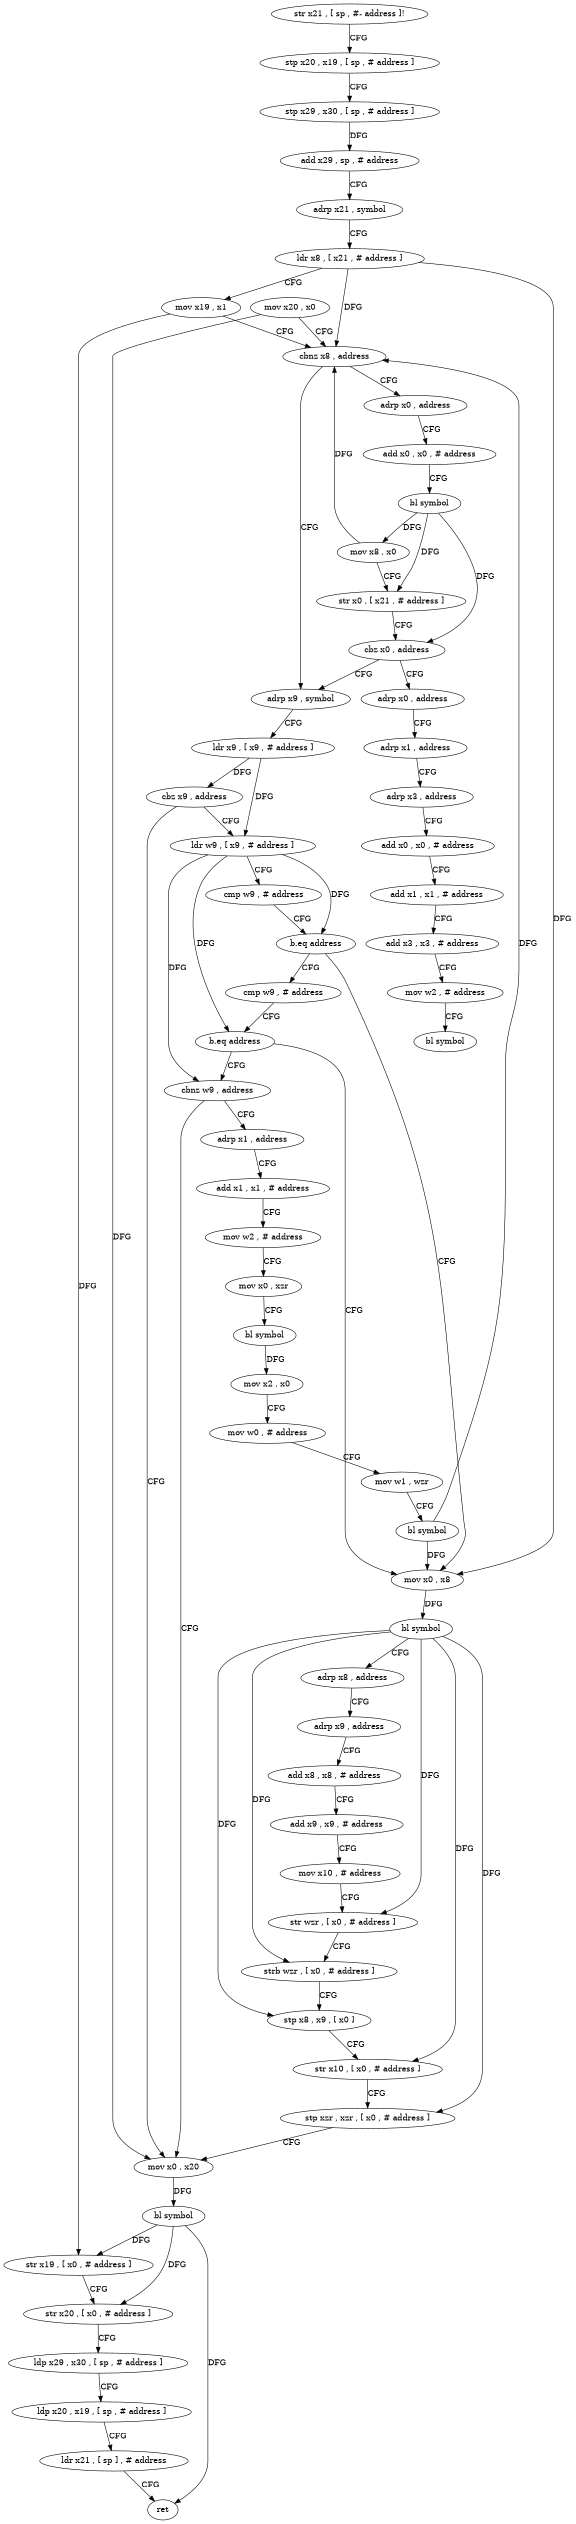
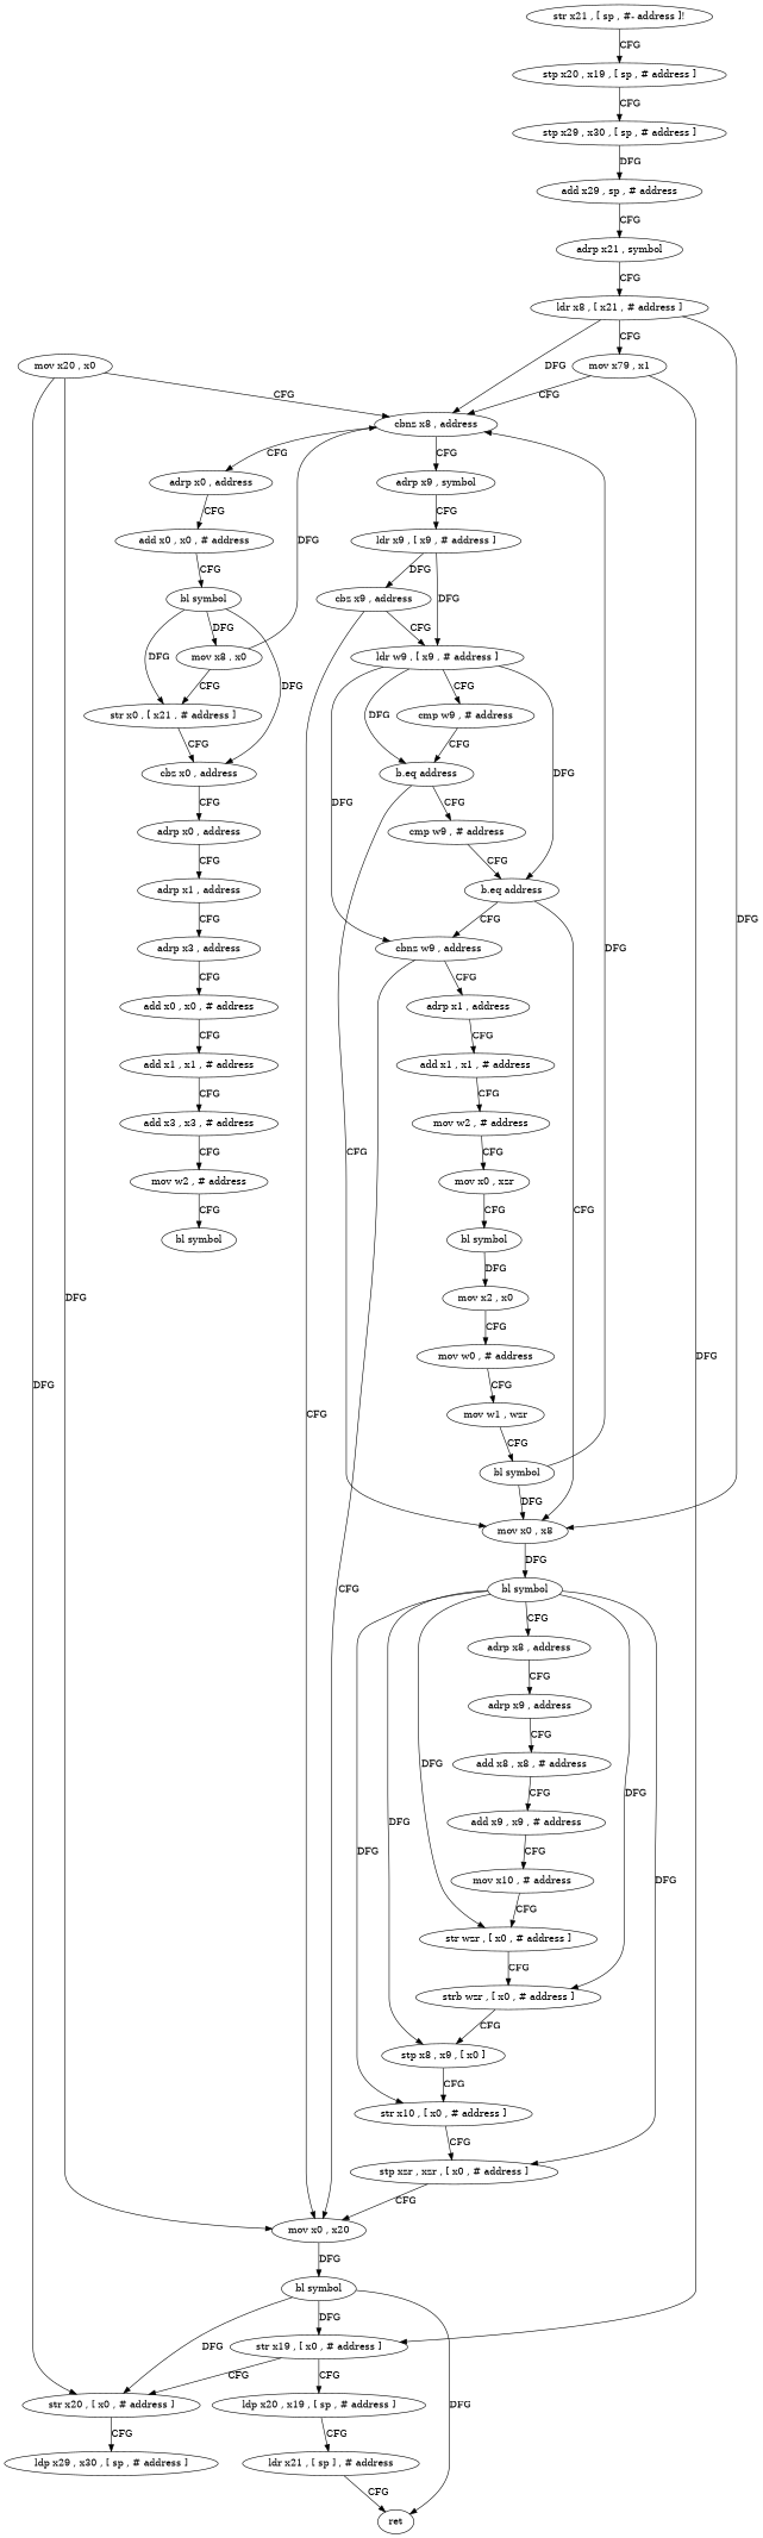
  digraph {
    n1 [label="str x21 , [ sp , #- address ]!"]
    n2 [label="stp x20 , x19 , [ sp , # address ]"]
    n3 [label="stp x29 , x30 , [ sp , # address ]"]
    n4 [label="add x29 , sp , # address"]
    n5 [label="adrp x21 , symbol"]
    n6 [label="ldr x8 , [ x21 , # address ]"]
-   n7 [label="mov x19 , x1"]
+   n7 [label="mov x79 , x1"]
    n8 [label="cbnz x8 , address"]
    n9 [label="mov x0 , x8"]
    n10 [label="str x19 , [ x0 , # address ]"]
    n11 [label="adrp x9 , symbol"]
    n12 [label="adrp x0 , address"]
    n13 [label="bl symbol"]
    n14 [label="mov x20 , x0"]
    n15 [label="mov x0 , x20"]
    n16 [label="str x20 , [ x0 , # address ]"]
    n17 [label="bl symbol"]
    n18 [label="ldp x29 , x30 , [ sp , # address ]"]
    n19 [label="ldr x9 , [ x9 , # address ]"]
    n20 [label="add x0 , x0 , # address"]
    n21 [label="cbz x9 , address"]
    n22 [label="ldr w9 , [ x9 , # address ]"]
    n23 [label="bl symbol"]
    n24 [label="cmp w9 , # address"]
    n25 [label="b.eq address"]
    n26 [label="b.eq address"]
    n27 [label="cbnz w9 , address"]
    n28 [label=ret]
    n29 [label="cmp w9 , # address"]
    n30 [label="adrp x1 , address"]
    n31 [label="mov x8 , x0"]
    n32 [label="str x0 , [ x21 , # address ]"]
    n33 [label="cbz x0 , address"]
    n34 [label="adrp x0 , address"]
    n35 [label="adrp x1 , address"]
    n36 [label="adrp x3 , address"]
    n37 [label="ldp x20 , x19 , [ sp , # address ]"]
    n38 [label="ldr x21 , [ sp ] , # address"]
    n39 [label="adrp x8 , address"]
    n40 [label="str wzr , [ x0 , # address ]"]
    n41 [label="strb wzr , [ x0 , # address ]"]
    n42 [label="stp x8 , x9 , [ x0 ]"]
    n43 [label="str x10 , [ x0 , # address ]"]
    n44 [label="stp xzr , xzr , [ x0 , # address ]"]
    n45 [label="add x0 , x0 , # address"]
    n46 [label="add x1 , x1 , # address"]
    n47 [label="add x3 , x3 , # address"]
    n48 [label="mov w2 , # address"]
    n49 [label="bl symbol"]
    n50 [label="adrp x9 , address"]
    n51 [label="add x8 , x8 , # address"]
    n52 [label="add x9 , x9 , # address"]
    n53 [label="mov x10 , # address"]
    n54 [label="add x1 , x1 , # address"]
    n55 [label="mov w2 , # address"]
    n56 [label="mov x0 , xzr"]
    n57 [label="bl symbol"]
    n58 [label="mov x2 , x0"]
    n59 [label="mov w0 , # address"]
    n60 [label="mov w1 , wzr"]
    n61 [label="bl symbol"]
    n1 -> n2 [label=CFG]
    n2 -> n3 [label=CFG]
    n3 -> n4 [label=DFG]
    n4 -> n5 [label=CFG]
    n5 -> n6 [label=CFG]
    n6 -> n7 [label=CFG]
    n6 -> n8 [label=DFG]
    n6 -> n9 [label=DFG]
    n7 -> n8 [label=CFG]
    n7 -> n10 [label=DFG]
    n8 -> n11 [label=CFG]
    n8 -> n12 [label=CFG]
    n9 -> n13 [label=DFG]
    n10 -> n16 [label=CFG]
    n11 -> n19 [label=CFG]
    n12 -> n20 [label=CFG]
    n13 -> n39 [label=CFG]
    n13 -> n40 [label=DFG]
    n13 -> n41 [label=DFG]
    n13 -> n42 [label=DFG]
    n13 -> n43 [label=DFG]
    n13 -> n44 [label=DFG]
    n14 -> n8 [label=CFG]
    n14 -> n15 [label=DFG]
+   n14 -> n16 [label=DFG]
    n15 -> n17 [label=DFG]
    n16 -> n18 [label=CFG]
    n17 -> n10 [label=DFG]
    n17 -> n16 [label=DFG]
    n17 -> n28 [label=DFG]
-   n18 -> n37 [label=CFG]
+   n10 -> n37 [label=CFG]
    n19 -> n21 [label=DFG]
    n19 -> n22 [label=DFG]
    n20 -> n23 [label=CFG]
    n21 -> n15 [label=CFG]
    n21 -> n22 [label=CFG]
    n22 -> n24 [label=CFG]
    n22 -> n25 [label=DFG]
    n22 -> n26 [label=DFG]
    n22 -> n27 [label=DFG]
    n23 -> n31 [label=DFG]
    n23 -> n32 [label=DFG]
    n23 -> n33 [label=DFG]
    n24 -> n25 [label=CFG]
    n25 -> n9 [label=CFG]
    n25 -> n29 [label=CFG]
    n26 -> n9 [label=CFG]
    n26 -> n27 [label=CFG]
    n27 -> n15 [label=CFG]
    n27 -> n30 [label=CFG]
    n29 -> n26 [label=CFG]
    n30 -> n54 [label=CFG]
    n31 -> n8 [label=DFG]
    n31 -> n32 [label=CFG]
    n32 -> n33 [label=CFG]
-   n33 -> n11 [label=CFG]
    n33 -> n34 [label=CFG]
    n34 -> n35 [label=CFG]
    n35 -> n36 [label=CFG]
    n36 -> n45 [label=CFG]
    n37 -> n38 [label=CFG]
    n38 -> n28 [label=CFG]
    n39 -> n50 [label=CFG]
    n40 -> n41 [label=CFG]
    n41 -> n42 [label=CFG]
    n42 -> n43 [label=CFG]
    n43 -> n44 [label=CFG]
    n44 -> n15 [label=CFG]
    n45 -> n46 [label=CFG]
    n46 -> n47 [label=CFG]
    n47 -> n48 [label=CFG]
    n48 -> n49 [label=CFG]
    n50 -> n51 [label=CFG]
    n51 -> n52 [label=CFG]
    n52 -> n53 [label=CFG]
    n53 -> n40 [label=CFG]
    n54 -> n55 [label=CFG]
    n55 -> n56 [label=CFG]
    n56 -> n57 [label=CFG]
    n57 -> n58 [label=DFG]
    n58 -> n59 [label=CFG]
    n59 -> n60 [label=CFG]
    n60 -> n61 [label=CFG]
    n61 -> n8 [label=DFG]
    n61 -> n9 [label=DFG]
  }
